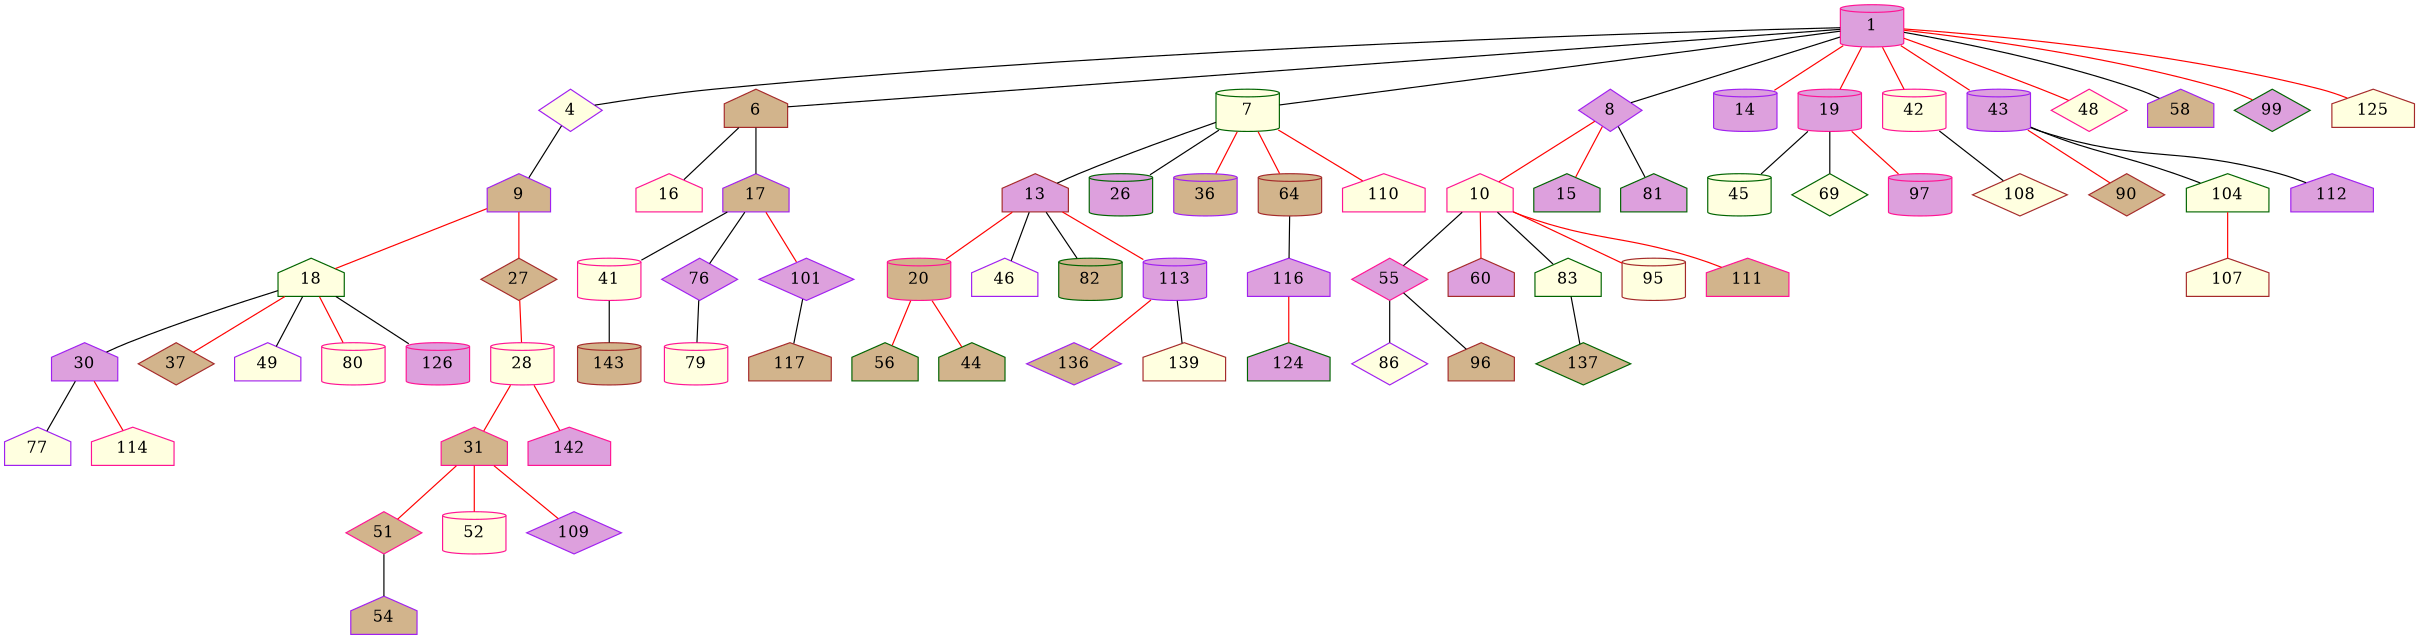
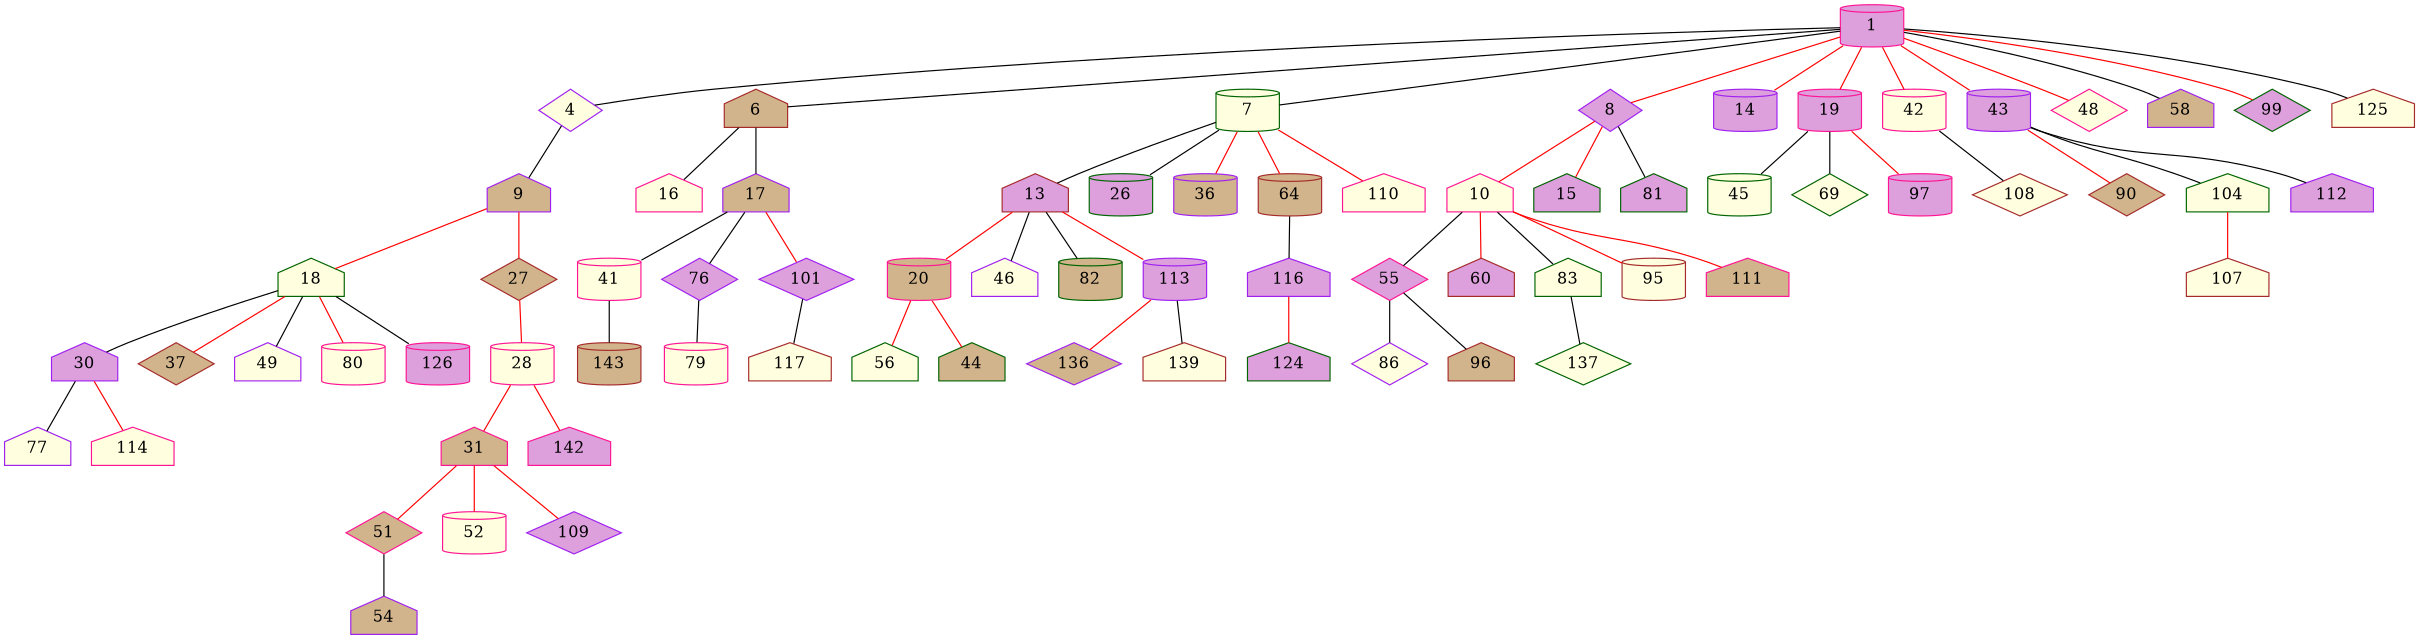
  graph {
    node [color=deeppink fillcolor=lightyellow shape=house style=filled]
    edge [color=red]
    1 [fillcolor=plum shape=cylinder super="+2+73+38+145+3"]
    4 [color=purple shape=diamond]
    6 [color=brown fillcolor=tan]
    7 [color=darkgreen shape=cylinder super="+21"]
    8 [color=purple fillcolor=plum shape=diamond]
    14 [color=purple fillcolor=plum shape=cylinder]
    19 [fillcolor=plum shape=cylinder]
    42 [shape=cylinder super="+91"]
    43 [color=purple fillcolor=plum shape=cylinder super="+75+68+70"]
    48 [shape=diamond]
    58 [color=purple fillcolor=tan]
    99 [color=darkgreen fillcolor=plum shape=diamond]
    125 [color=brown]
    9 [color=purple fillcolor=tan]
    16 [super="+24+85"]
    17 [color=purple fillcolor=tan super="+29+23"]
    13 [color=brown fillcolor=plum super="+78+25+33"]
    26 [color=darkgreen fillcolor=plum shape=cylinder]
    36 [color=purple fillcolor=tan shape=cylinder super="+53+44+140"]
    64 [color=brown fillcolor=tan shape=cylinder]
    110
    10 [super="+39+22"]
    15 [color=darkgreen fillcolor=plum super="+61"]
    81 [color=darkgreen fillcolor=plum]
    45 [color=darkgreen shape=cylinder]
    69 [color=darkgreen shape=diamond]
    97 [fillcolor=plum shape=cylinder]
    108 [color=brown shape=diamond]
    90 [color=brown fillcolor=tan shape=diamond]
    104 [color=darkgreen]
    112 [color=purple fillcolor=plum super="+129"]
    18 [color=darkgreen]
    27 [color=brown fillcolor=tan shape=diamond]
    41 [shape=cylinder super="+93"]
    76 [color=purple fillcolor=plum shape=diamond]
    101 [color=purple fillcolor=plum shape=diamond super="+135"]
    20 [fillcolor=tan shape=cylinder]
    46 [color=purple]
    82 [color=darkgreen fillcolor=tan shape=cylinder]
    113 [color=purple fillcolor=plum shape=cylinder]
    116 [color=purple fillcolor=plum]
    55 [fillcolor=plum shape=diamond]
    60 [color=brown fillcolor=plum]
    83 [color=darkgreen]
    95 [color=brown shape=cylinder]
    111 [fillcolor=tan]
    30 [color=purple fillcolor=plum super="+132+32"]
    37 [color=brown fillcolor=tan shape=diamond]
    49 [color=purple]
    80 [shape=cylinder super="+134"]
    126 [fillcolor=plum shape=cylinder super="+141"]
    28 [shape=cylinder]
    86 [color=purple shape=diamond]
    96 [color=brown fillcolor=tan super="+127"]
-   137 [color=darkgreen fillcolor=tan shape=diamond]
-   56 [color=darkgreen fillcolor=tan super="+67"]
+   137 [color=darkgreen shape=diamond]
+   56 [color=darkgreen super="+67"]
    n57 [color=darkgreen fillcolor=tan label=44 super="+122"]
    136 [color=purple fillcolor=tan shape=diamond]
    139 [color=brown]
    143 [color=brown fillcolor=tan shape=cylinder]
    79 [shape=cylinder]
-   117 [color=brown fillcolor=tan super="+131+130"]
+   117 [color=brown super="+131+130"]
    77 [color=purple]
    114
    31 [fillcolor=tan super="+40+50"]
    142 [fillcolor=plum]
    51 [fillcolor=tan shape=diamond]
    52 [shape=cylinder]
    109 [color=purple fillcolor=plum shape=diamond]
    54 [color=purple fillcolor=tan super="+120"]
    107 [color=brown]
    124 [color=darkgreen fillcolor=plum]
    1 -- 4 [color=black]
    1 -- 6 [color=black]
    1 -- 7 [color=black]
-   1 -- 8 [color=black]
+   1 -- 8
    1 -- 14
    1 -- 19
    1 -- 42
    1 -- 43
    1 -- 48
    1 -- 58 [color=black]
    1 -- 99
-   1 -- 125
+   1 -- 125 [color=black]
    4 -- 9 [color=black]
    6 -- 16 [color=black]
    6 -- 17 [color=black]
    7 -- 13 [color=black]
    7 -- 26 [color=black]
    7 -- 36
    7 -- 64
    7 -- 110
    8 -- 10
    8 -- 15
    8 -- 81 [color=black]
    19 -- 45 [color=black]
    19 -- 69 [color=black]
    19 -- 97
    42 -- 108 [color=black]
    43 -- 90
    43 -- 104 [color=black]
    43 -- 112 [color=black]
    9 -- 18
    9 -- 27
    17 -- 41 [color=black]
    17 -- 76 [color=black]
    17 -- 101
    13 -- 20
    13 -- 46 [color=black]
    13 -- 82 [color=black]
    13 -- 113
    64 -- 116 [color=black]
    10 -- 55 [color=black]
    10 -- 60
    10 -- 83 [color=black]
    10 -- 95
    10 -- 111
    104 -- 107
    18 -- 30 [color=black]
    18 -- 37
    18 -- 49 [color=black]
    18 -- 80
    18 -- 126 [color=black]
    27 -- 28
    41 -- 143 [color=black]
    76 -- 79 [color=black]
    101 -- 117 [color=black]
    20 -- 56
    20 -- n57
    113 -- 136
    113 -- 139 [color=black]
    116 -- 124
    55 -- 86 [color=black]
    55 -- 96 [color=black]
    83 -- 137 [color=black]
    30 -- 77 [color=black]
    30 -- 114
    28 -- 31
    28 -- 142
    31 -- 51
    31 -- 52
    31 -- 109
    51 -- 54 [color=black]
  }
